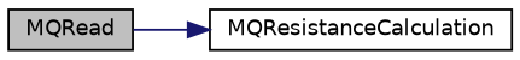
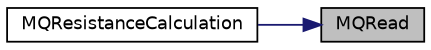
  digraph {
    rankdir=LR
    node [color=black fontname=Helvetica fontsize=10 shape=record style=filled]
    n1 [fillcolor=grey75 fontcolor=black height=0.2 label=MQRead width=0.4]
    n2 [fillcolor=white height=0.2 label=MQResistanceCalculation width=0.4]
-   n1 -> n2 [color=midnightblue fontname=Helvetica fontsize=10 labelfontname=Helvetica labelfontsize=10 style=solid arrowhead=normal]
+   n2 -> n1 [color=midnightblue fontname=Helvetica fontsize=10 labelfontname=Helvetica labelfontsize=10 style=solid arrowhead=normal]
  }
